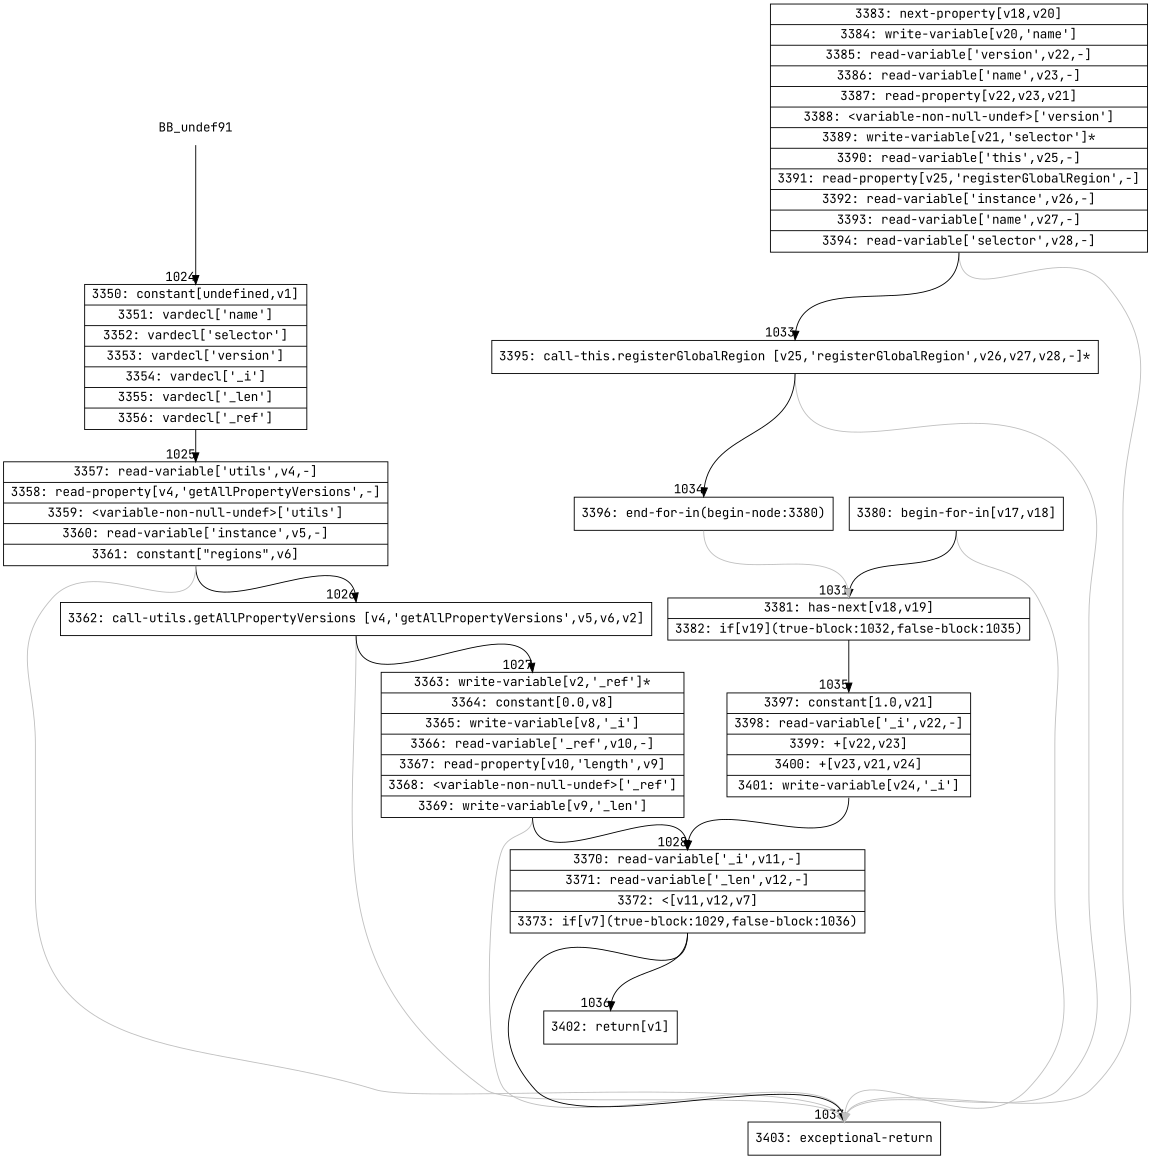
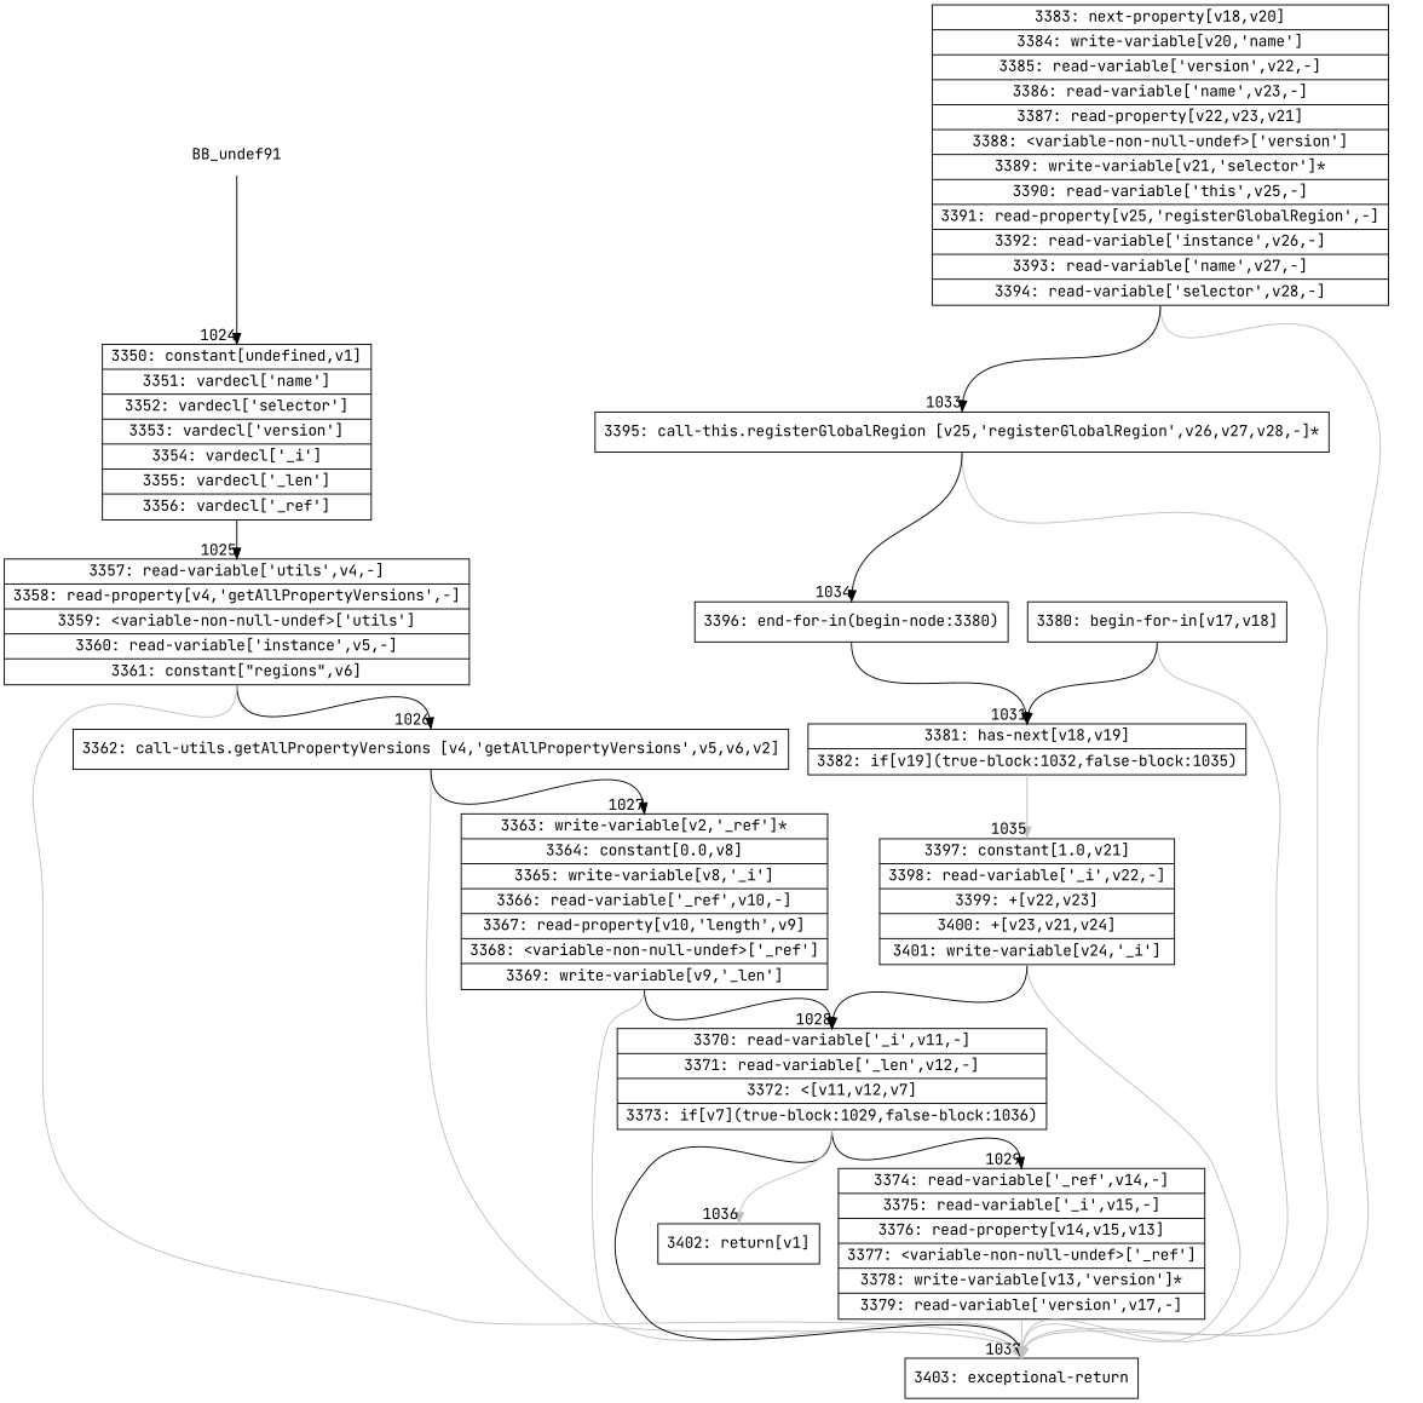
  digraph {
    fontname="JetBrains Mono"
    rankdir=TD
    node [fontname="JetBrains Mono" shape=record]
    edge [fontname="JetBrains Mono" headport=n tailport=s]
    n1 [label=BB_undef91 shape=none]
    n2 [label="{3350: constant[undefined,v1]|3351: vardecl['name']|3352: vardecl['selector']|3353: vardecl['version']|3354: vardecl['_i']|3355: vardecl['_len']|3356: vardecl['_ref']}"]
    n3 [label="{3357: read-variable['utils',v4,-]|3358: read-property[v4,'getAllPropertyVersions',-]|3359: \<variable-non-null-undef\>['utils']|3360: read-variable['instance',v5,-]|3361: constant[\"regions\",v6]}"]
    n4 [label="{3362: call-utils.getAllPropertyVersions [v4,'getAllPropertyVersions',v5,v6,v2]}"]
    n5 [label="{3403: exceptional-return}"]
    n6 [label="{3363: write-variable[v2,'_ref']*|3364: constant[0.0,v8]|3365: write-variable[v8,'_i']|3366: read-variable['_ref',v10,-]|3367: read-property[v10,'length',v9]|3368: \<variable-non-null-undef\>['_ref']|3369: write-variable[v9,'_len']}"]
    n7 [label="{3370: read-variable['_i',v11,-]|3371: read-variable['_len',v12,-]|3372: \<[v11,v12,v7]|3373: if[v7](true-block:1029,false-block:1036)}"]
+   n8 [label="{3374: read-variable['_ref',v14,-]|3375: read-variable['_i',v15,-]|3376: read-property[v14,v15,v13]|3377: \<variable-non-null-undef\>['_ref']|3378: write-variable[v13,'version']*|3379: read-variable['version',v17,-]}"]
    n9 [label="{3402: return[v1]}"]
    n10 [label="{3380: begin-for-in[v17,v18]}"]
    n11 [label="{3381: has-next[v18,v19]|3382: if[v19](true-block:1032,false-block:1035)}"]
    n12 [label="{3397: constant[1.0,v21]|3398: read-variable['_i',v22,-]|3399: +[v22,v23]|3400: +[v23,v21,v24]|3401: write-variable[v24,'_i']}"]
    n13 [label="{3383: next-property[v18,v20]|3384: write-variable[v20,'name']|3385: read-variable['version',v22,-]|3386: read-variable['name',v23,-]|3387: read-property[v22,v23,v21]|3388: \<variable-non-null-undef\>['version']|3389: write-variable[v21,'selector']*|3390: read-variable['this',v25,-]|3391: read-property[v25,'registerGlobalRegion',-]|3392: read-variable['instance',v26,-]|3393: read-variable['name',v27,-]|3394: read-variable['selector',v28,-]}"]
    n14 [label="{3395: call-this.registerGlobalRegion [v25,'registerGlobalRegion',v26,v27,v28,-]*}"]
    n15 [label="{3396: end-for-in(begin-node:3380)}"]
    n1 -> n2 [headlabel="    1024"]
    n2 -> n3 [headlabel="      1025"]
    n3 -> n4 [headlabel="      1026"]
    n3 -> n5 [color=gray headlabel="      1037"]
    n4 -> n5 [color=gray]
    n4 -> n6 [headlabel="      1027"]
    n6 -> n5 [color=gray]
    n6 -> n7 [headlabel="      1028"]
    n7 -> n5 [color=black]
-   n7 -> n9 [headlabel="      1036"]
+   n7 -> n8 [headlabel="      1029"]
+   n7 -> n9 [headlabel="      1036" color=gray]
+   n8 -> n5 [color=gray]
    n10 -> n5 [color=gray]
    n10 -> n11 [headlabel="      1031"]
-   n11 -> n12 [headlabel="      1035"]
+   n11 -> n12 [headlabel="      1035" color=gray]
+   n12 -> n5 [color=gray]
    n12 -> n7
    n13 -> n5 [color=gray]
    n13 -> n14 [headlabel="      1033"]
    n14 -> n5 [color=gray]
    n14 -> n15 [headlabel="      1034"]
-   n15 -> n11 [color=gray]
+   n15 -> n11
  }
